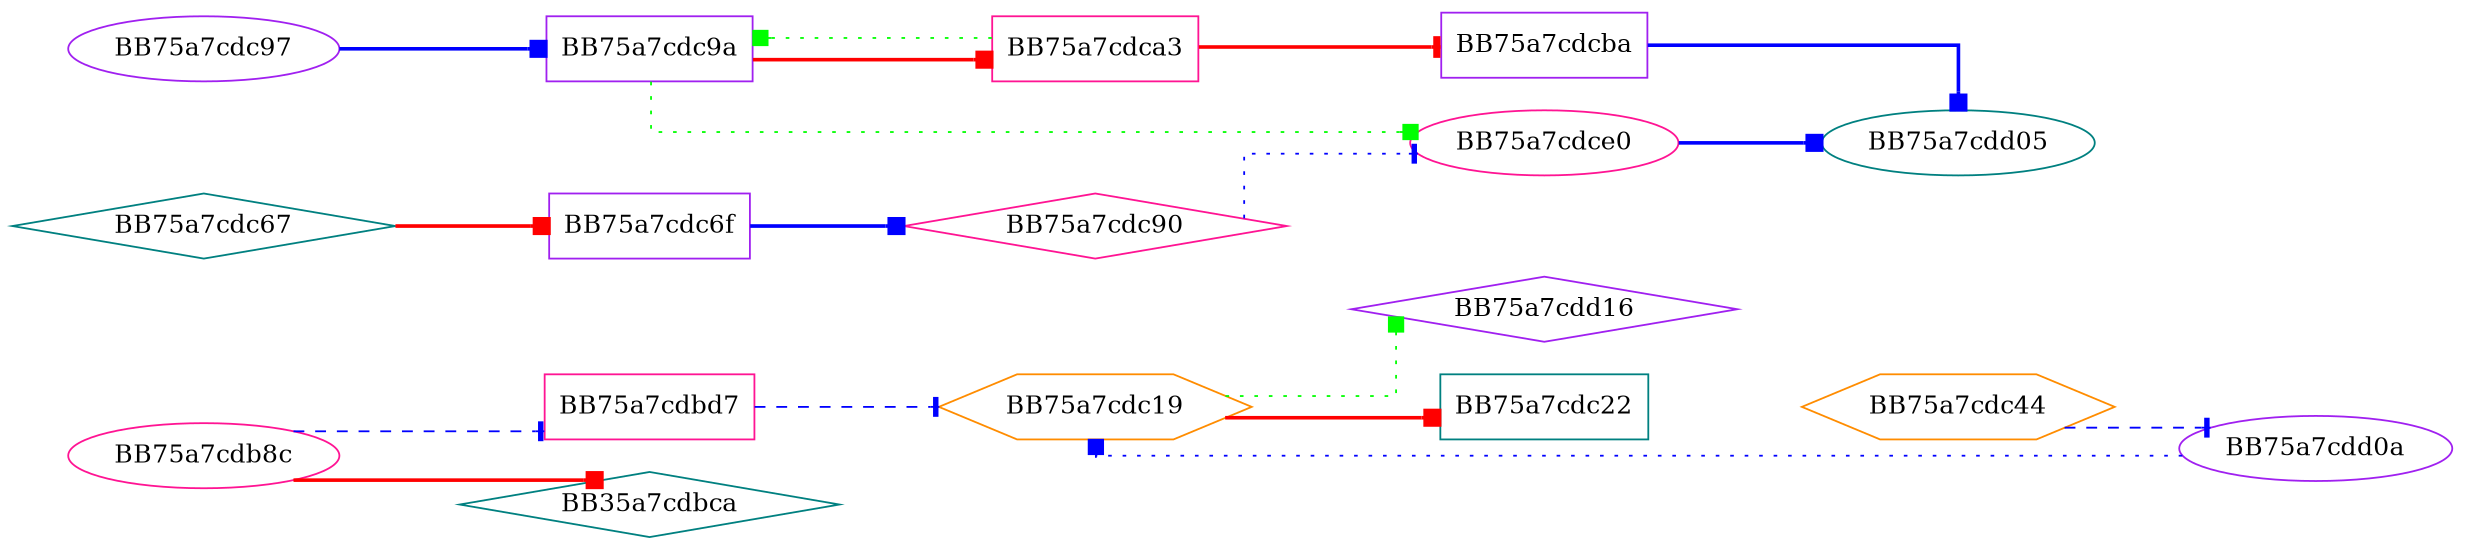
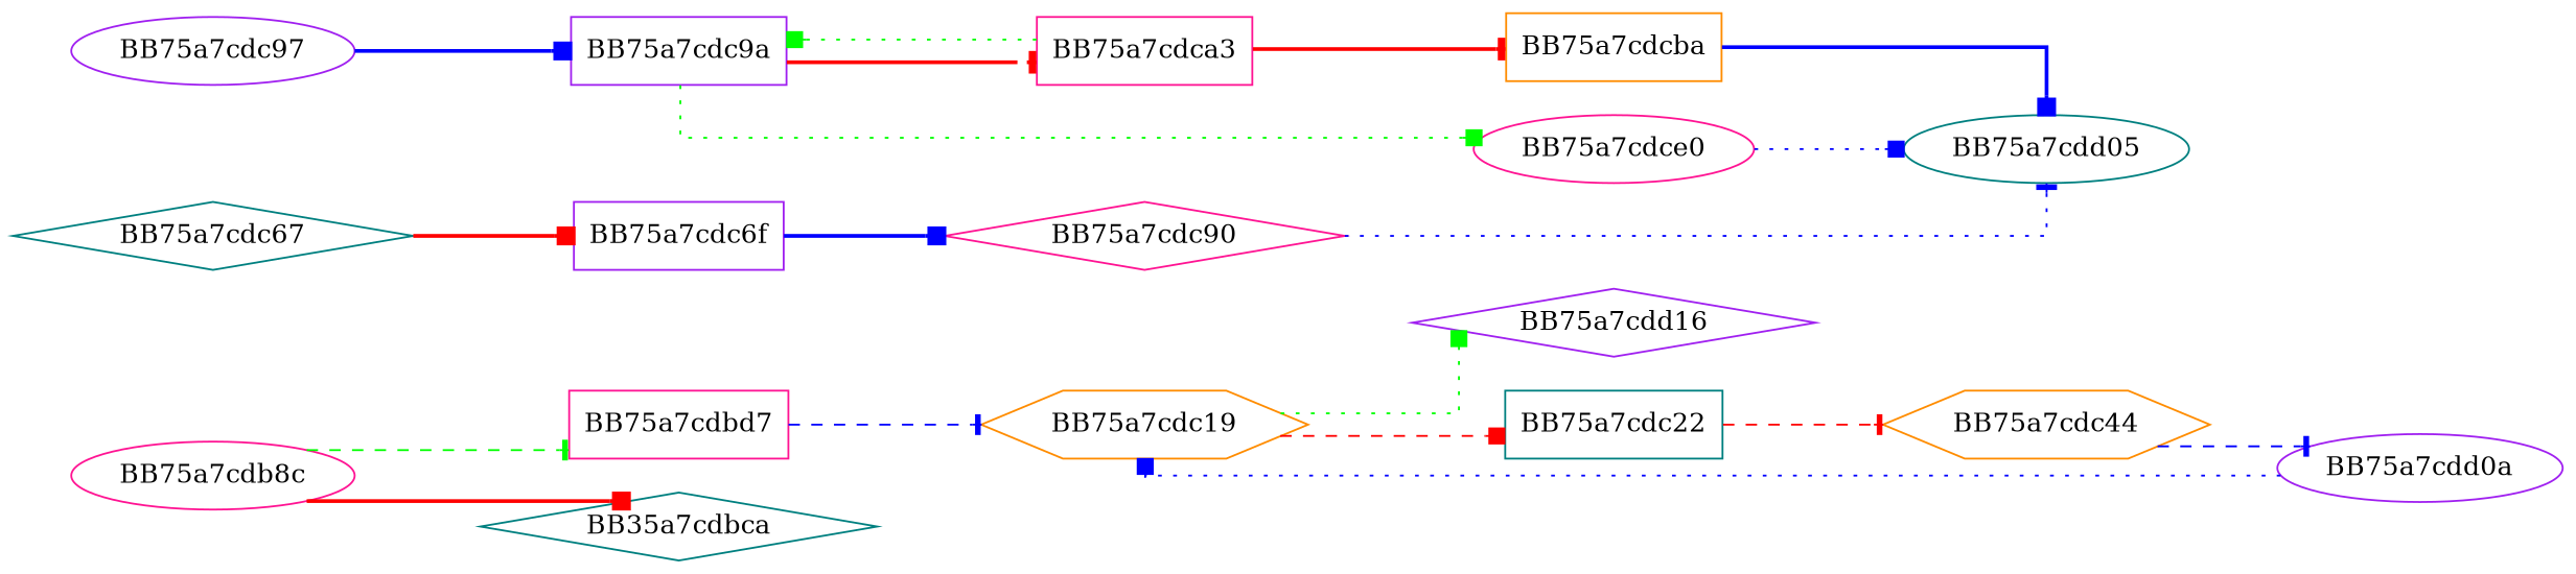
  digraph {
    rankdir=LR
    splines=ortho
    node [color=deeppink shape=box]
    edge [arrowhead=box color=blue style=bold]
    BB75a7cdb8c [shape=ellipse]
    BB75a7cdbd7
    n3 [color=teal label=BB35a7cdbca shape=diamond]
    BB75a7cdc19 [color=darkorange shape=hexagon]
    BB75a7cdd16 [color=purple shape=diamond]
    BB75a7cdc22 [color=teal]
    BB75a7cdc44 [color=darkorange shape=hexagon]
    BB75a7cdd0a [color=purple shape=ellipse]
    BB75a7cdc97 [color=purple shape=ellipse]
    BB75a7cdc9a [color=purple]
    BB75a7cdc67 [color=teal shape=diamond]
    BB75a7cdc6f [color=purple]
    BB75a7cdce0 [shape=ellipse]
    BB75a7cdca3
    BB75a7cdc90 [shape=diamond]
    BB75a7cdd05 [color=teal shape=ellipse]
-   BB75a7cdcba [color=purple]
-   BB75a7cdb8c -> BB75a7cdbd7 [arrowhead=tee style=dashed]
+   BB75a7cdcba [color=darkorange]
+   BB75a7cdb8c -> BB75a7cdbd7 [arrowhead=tee color=green style=dashed]
    BB75a7cdb8c -> n3 [color=red]
    BB75a7cdbd7 -> BB75a7cdc19 [arrowhead=tee style=dashed]
    BB75a7cdc19 -> BB75a7cdd16 [color=green style=dotted]
-   BB75a7cdc19 -> BB75a7cdc22 [color=red]
+   BB75a7cdc19 -> BB75a7cdc22 [color=red style=dashed]
+   BB75a7cdc22 -> BB75a7cdc44 [arrowhead=tee color=red style=dashed]
    BB75a7cdc44 -> BB75a7cdd0a [arrowhead=tee style=dashed]
    BB75a7cdd0a -> BB75a7cdc19 [style=dotted]
    BB75a7cdc97 -> BB75a7cdc9a
    BB75a7cdc9a -> BB75a7cdce0 [color=green style=dotted]
-   BB75a7cdc9a -> BB75a7cdca3 [color=red]
+   BB75a7cdc9a -> BB75a7cdca3 [arrowhead=tee color=red]
    BB75a7cdc67 -> BB75a7cdc6f [color=red]
    BB75a7cdc6f -> BB75a7cdc90
-   BB75a7cdce0 -> BB75a7cdd05
+   BB75a7cdce0 -> BB75a7cdd05 [style=dotted]
    BB75a7cdca3 -> BB75a7cdc9a [color=green style=dotted]
    BB75a7cdca3 -> BB75a7cdcba [arrowhead=tee color=red]
-   BB75a7cdc90 -> BB75a7cdce0 [arrowhead=tee style=dotted]
+   BB75a7cdc90 -> BB75a7cdd05 [arrowhead=tee style=dotted]
    BB75a7cdcba -> BB75a7cdd05
  }
